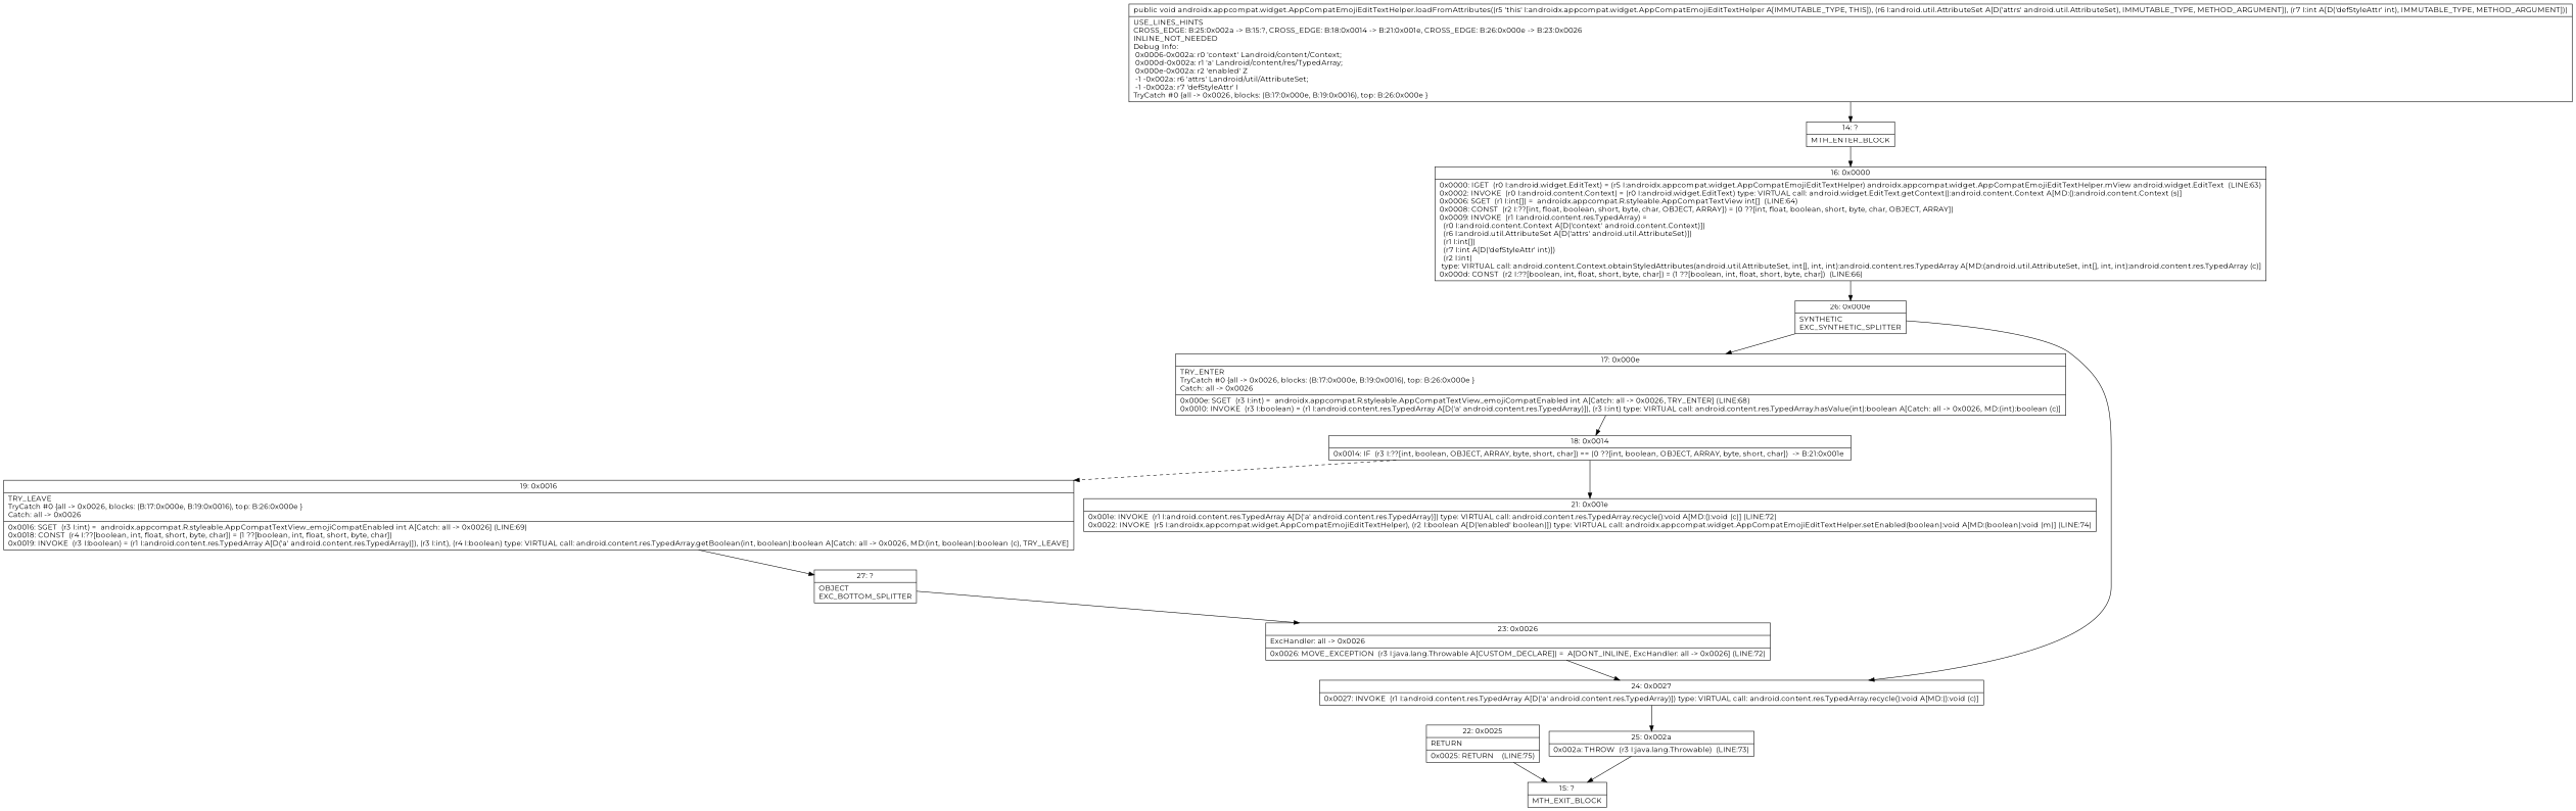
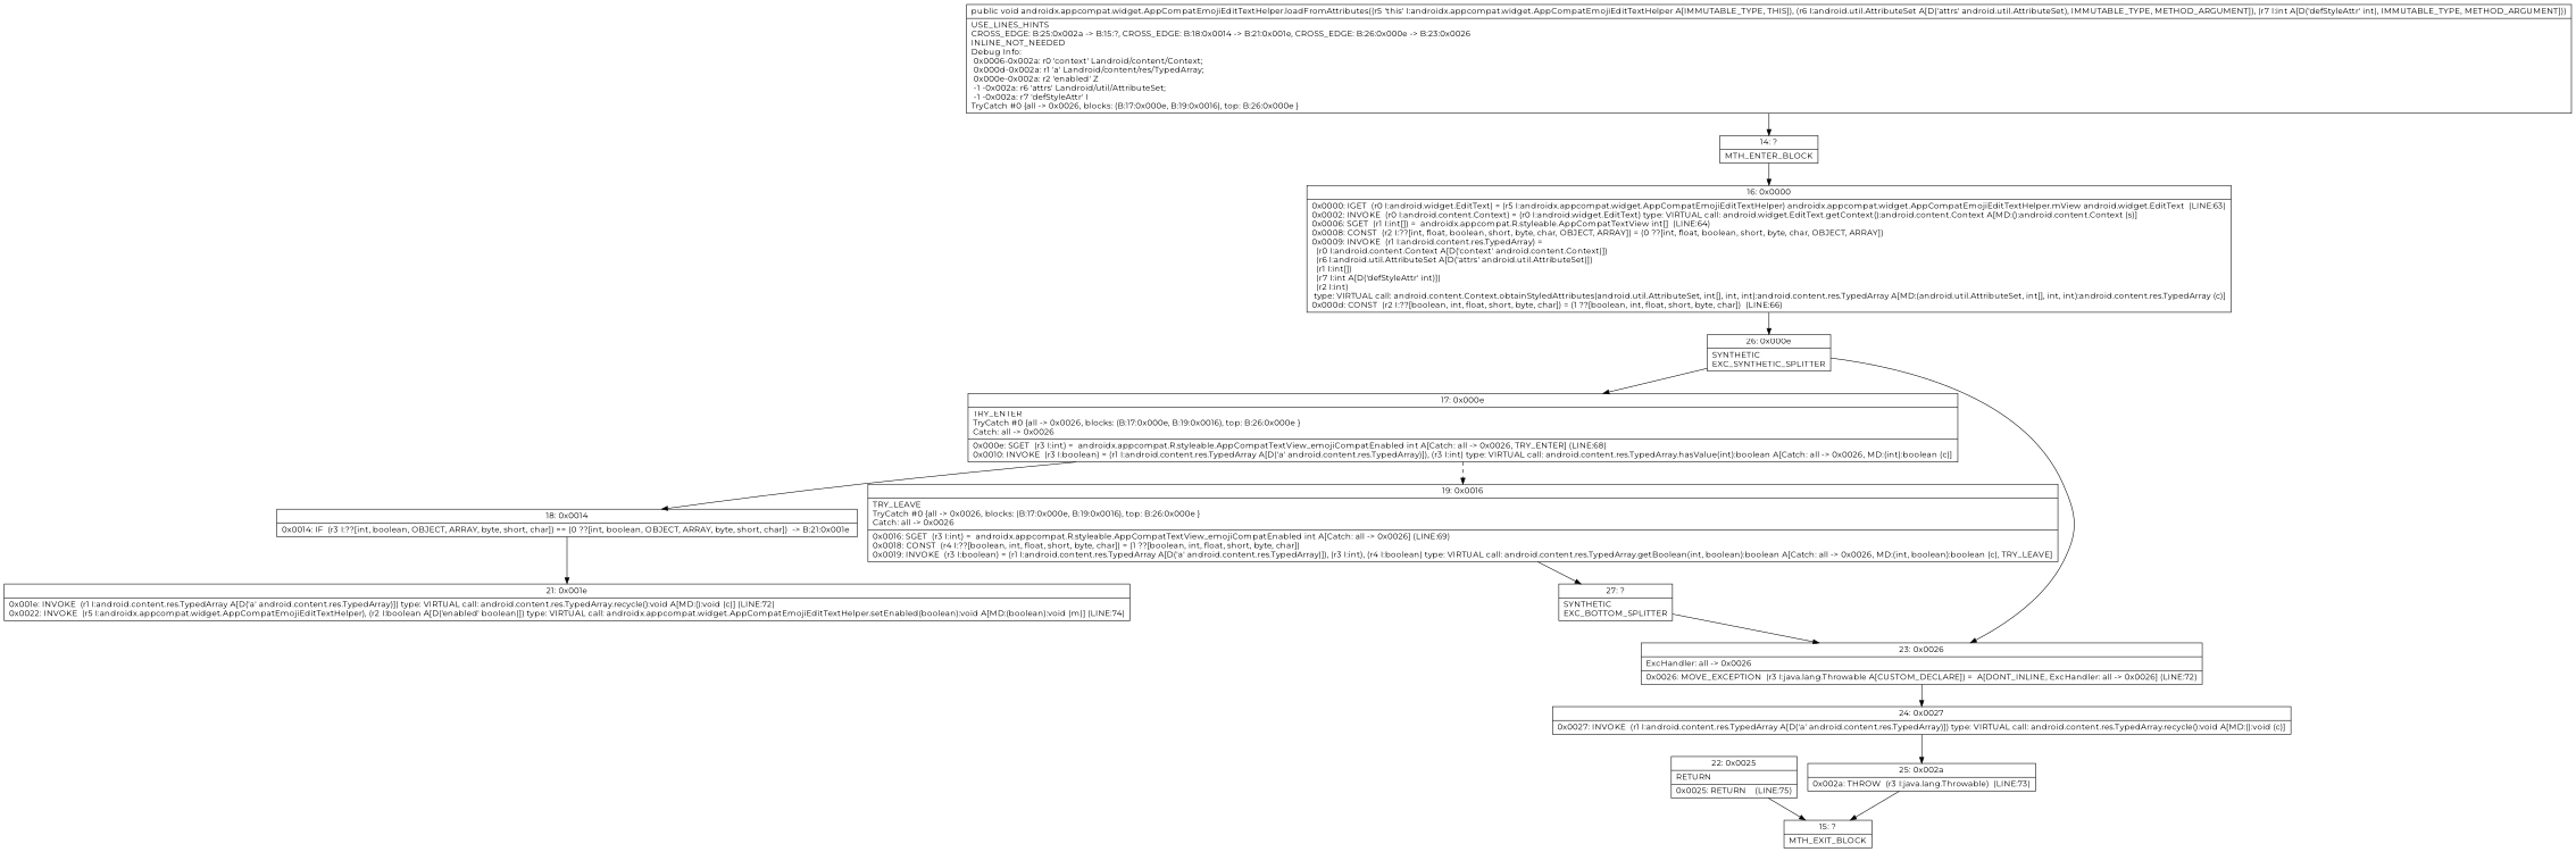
  digraph {
    fontname=Montserrat
    node [fontname=Montserrat shape=record]
    edge [fontname=Montserrat]
    n1 [label="{14\:\ ?|MTH_ENTER_BLOCK\l}"]
    n2 [label="{16\:\ 0x0000|0x0000: IGET  (r0 I:android.widget.EditText) = (r5 I:androidx.appcompat.widget.AppCompatEmojiEditTextHelper) androidx.appcompat.widget.AppCompatEmojiEditTextHelper.mView android.widget.EditText  (LINE:63)\l0x0002: INVOKE  (r0 I:android.content.Context) = (r0 I:android.widget.EditText) type: VIRTUAL call: android.widget.EditText.getContext():android.content.Context A[MD:():android.content.Context (s)]\l0x0006: SGET  (r1 I:int[]) =  androidx.appcompat.R.styleable.AppCompatTextView int[]  (LINE:64)\l0x0008: CONST  (r2 I:??[int, float, boolean, short, byte, char, OBJECT, ARRAY]) = (0 ??[int, float, boolean, short, byte, char, OBJECT, ARRAY]) \l0x0009: INVOKE  (r1 I:android.content.res.TypedArray) = \l  (r0 I:android.content.Context A[D('context' android.content.Context)])\l  (r6 I:android.util.AttributeSet A[D('attrs' android.util.AttributeSet)])\l  (r1 I:int[])\l  (r7 I:int A[D('defStyleAttr' int)])\l  (r2 I:int)\l type: VIRTUAL call: android.content.Context.obtainStyledAttributes(android.util.AttributeSet, int[], int, int):android.content.res.TypedArray A[MD:(android.util.AttributeSet, int[], int, int):android.content.res.TypedArray (c)]\l0x000d: CONST  (r2 I:??[boolean, int, float, short, byte, char]) = (1 ??[boolean, int, float, short, byte, char])  (LINE:66)\l}"]
    n3 [label="{26\:\ 0x000e|SYNTHETIC\lEXC_SYNTHETIC_SPLITTER\l}"]
    n4 [label="{17\:\ 0x000e|TRY_ENTER\lTryCatch #0 \{all \-\> 0x0026, blocks: (B:17:0x000e, B:19:0x0016), top: B:26:0x000e \}\lCatch: all \-\> 0x0026\l|0x000e: SGET  (r3 I:int) =  androidx.appcompat.R.styleable.AppCompatTextView_emojiCompatEnabled int A[Catch: all \-\> 0x0026, TRY_ENTER] (LINE:68)\l0x0010: INVOKE  (r3 I:boolean) = (r1 I:android.content.res.TypedArray A[D('a' android.content.res.TypedArray)]), (r3 I:int) type: VIRTUAL call: android.content.res.TypedArray.hasValue(int):boolean A[Catch: all \-\> 0x0026, MD:(int):boolean (c)]\l}"]
    n5 [label="{23\:\ 0x0026|ExcHandler: all \-\> 0x0026\l|0x0026: MOVE_EXCEPTION  (r3 I:java.lang.Throwable A[CUSTOM_DECLARE]) =  A[DONT_INLINE, ExcHandler: all \-\> 0x0026] (LINE:72)\l}"]
    n6 [label="{18\:\ 0x0014|0x0014: IF  (r3 I:??[int, boolean, OBJECT, ARRAY, byte, short, char]) == (0 ??[int, boolean, OBJECT, ARRAY, byte, short, char])  \-\> B:21:0x001e \l}"]
    n7 [label="{24\:\ 0x0027|0x0027: INVOKE  (r1 I:android.content.res.TypedArray A[D('a' android.content.res.TypedArray)]) type: VIRTUAL call: android.content.res.TypedArray.recycle():void A[MD:():void (c)]\l}"]
    n8 [label="{19\:\ 0x0016|TRY_LEAVE\lTryCatch #0 \{all \-\> 0x0026, blocks: (B:17:0x000e, B:19:0x0016), top: B:26:0x000e \}\lCatch: all \-\> 0x0026\l|0x0016: SGET  (r3 I:int) =  androidx.appcompat.R.styleable.AppCompatTextView_emojiCompatEnabled int A[Catch: all \-\> 0x0026] (LINE:69)\l0x0018: CONST  (r4 I:??[boolean, int, float, short, byte, char]) = (1 ??[boolean, int, float, short, byte, char]) \l0x0019: INVOKE  (r3 I:boolean) = (r1 I:android.content.res.TypedArray A[D('a' android.content.res.TypedArray)]), (r3 I:int), (r4 I:boolean) type: VIRTUAL call: android.content.res.TypedArray.getBoolean(int, boolean):boolean A[Catch: all \-\> 0x0026, MD:(int, boolean):boolean (c), TRY_LEAVE]\l}"]
    n9 [label="{21\:\ 0x001e|0x001e: INVOKE  (r1 I:android.content.res.TypedArray A[D('a' android.content.res.TypedArray)]) type: VIRTUAL call: android.content.res.TypedArray.recycle():void A[MD:():void (c)] (LINE:72)\l0x0022: INVOKE  (r5 I:androidx.appcompat.widget.AppCompatEmojiEditTextHelper), (r2 I:boolean A[D('enabled' boolean)]) type: VIRTUAL call: androidx.appcompat.widget.AppCompatEmojiEditTextHelper.setEnabled(boolean):void A[MD:(boolean):void (m)] (LINE:74)\l}"]
-   n10 [label="{27\:\ ?|OBJECT\lEXC_BOTTOM_SPLITTER\l}"]
+   n10 [label="{27\:\ ?|SYNTHETIC\lEXC_BOTTOM_SPLITTER\l}"]
    n11 [label="{22\:\ 0x0025|RETURN\l|0x0025: RETURN    (LINE:75)\l}"]
    n12 [label="{15\:\ ?|MTH_EXIT_BLOCK\l}"]
    n13 [label="{25\:\ 0x002a|0x002a: THROW  (r3 I:java.lang.Throwable)  (LINE:73)\l}"]
    n14 [label="{public void androidx.appcompat.widget.AppCompatEmojiEditTextHelper.loadFromAttributes((r5 'this' I:androidx.appcompat.widget.AppCompatEmojiEditTextHelper A[IMMUTABLE_TYPE, THIS]), (r6 I:android.util.AttributeSet A[D('attrs' android.util.AttributeSet), IMMUTABLE_TYPE, METHOD_ARGUMENT]), (r7 I:int A[D('defStyleAttr' int), IMMUTABLE_TYPE, METHOD_ARGUMENT]))  | USE_LINES_HINTS\lCROSS_EDGE: B:25:0x002a \-\> B:15:?, CROSS_EDGE: B:18:0x0014 \-\> B:21:0x001e, CROSS_EDGE: B:26:0x000e \-\> B:23:0x0026\lINLINE_NOT_NEEDED\lDebug Info:\l  0x0006\-0x002a: r0 'context' Landroid\/content\/Context;\l  0x000d\-0x002a: r1 'a' Landroid\/content\/res\/TypedArray;\l  0x000e\-0x002a: r2 'enabled' Z\l  \-1 \-0x002a: r6 'attrs' Landroid\/util\/AttributeSet;\l  \-1 \-0x002a: r7 'defStyleAttr' I\lTryCatch #0 \{all \-\> 0x0026, blocks: (B:17:0x000e, B:19:0x0016), top: B:26:0x000e \}\l}"]
    n1 -> n2
    n2 -> n3
    n3 -> n4
-   n3 -> n7
+   n3 -> n5
    n4 -> n6
    n5 -> n7
-   n6 -> n8 [style=dashed]
+   n4 -> n8 [style=dashed]
    n6 -> n9
    n7 -> n13
    n8 -> n10
    n10 -> n5
    n11 -> n12
    n13 -> n12
    n14 -> n1
  }
